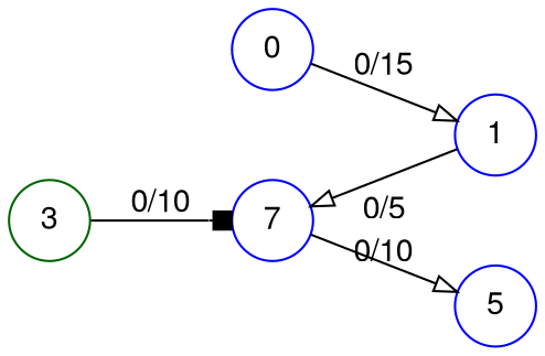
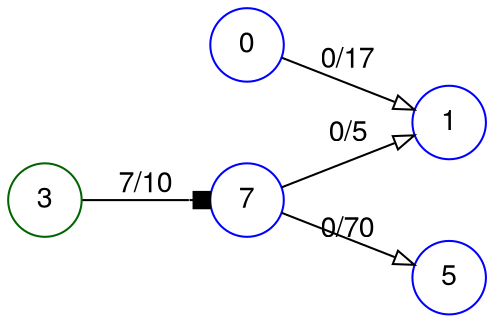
  digraph {
    fontname="Helvetica,Arial,sans-serif"
    rankdir=LR
    splines=false
    node [color=blue fontname="Helvetica,Arial,sans-serif" shape=circle]
    edge [arrowhead=onormal fontname="Helvetica,Arial,sans-serif"]
    n1 [label=7]
    1
    5
    3 [color=darkgreen]
    0
-   1 -> n1 [label="0/5"]
-   n1 -> 5 [label="0/10"]
-   3 -> n1 [arrowhead=box label="0/10"]
-   0 -> 1 [label="0/15"]
+   n1 -> 1 [label="0/5"]
+   n1 -> 5 [label="0/70"]
+   3 -> n1 [arrowhead=box label="7/10"]
+   0 -> 1 [label="0/17"]
  }
